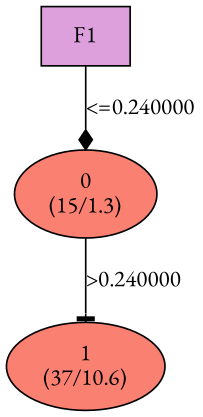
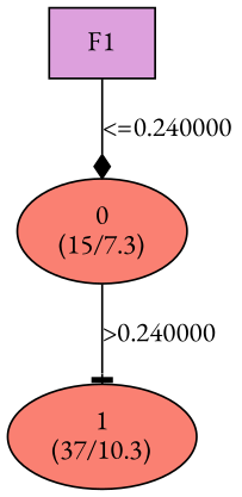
  digraph {
    fontname="EB Garamond"
    node [fillcolor=salmon fontname="EB Garamond" shape=ellipse style=filled]
    edge [fontname="EB Garamond"]
    n1 [fillcolor=plum label="F1\n" shape=box]
-   n2 [label="0\n(15/1.3)"]
-   n3 [label="1\n(37/10.6)"]
+   n2 [label="0\n(15/7.3)"]
+   n3 [label="1\n(37/10.3)"]
    n1 -> n2 [arrowhead=diamond label="<=0.240000"]
    n2 -> n3 [arrowhead=tee label=">0.240000"]
  }
